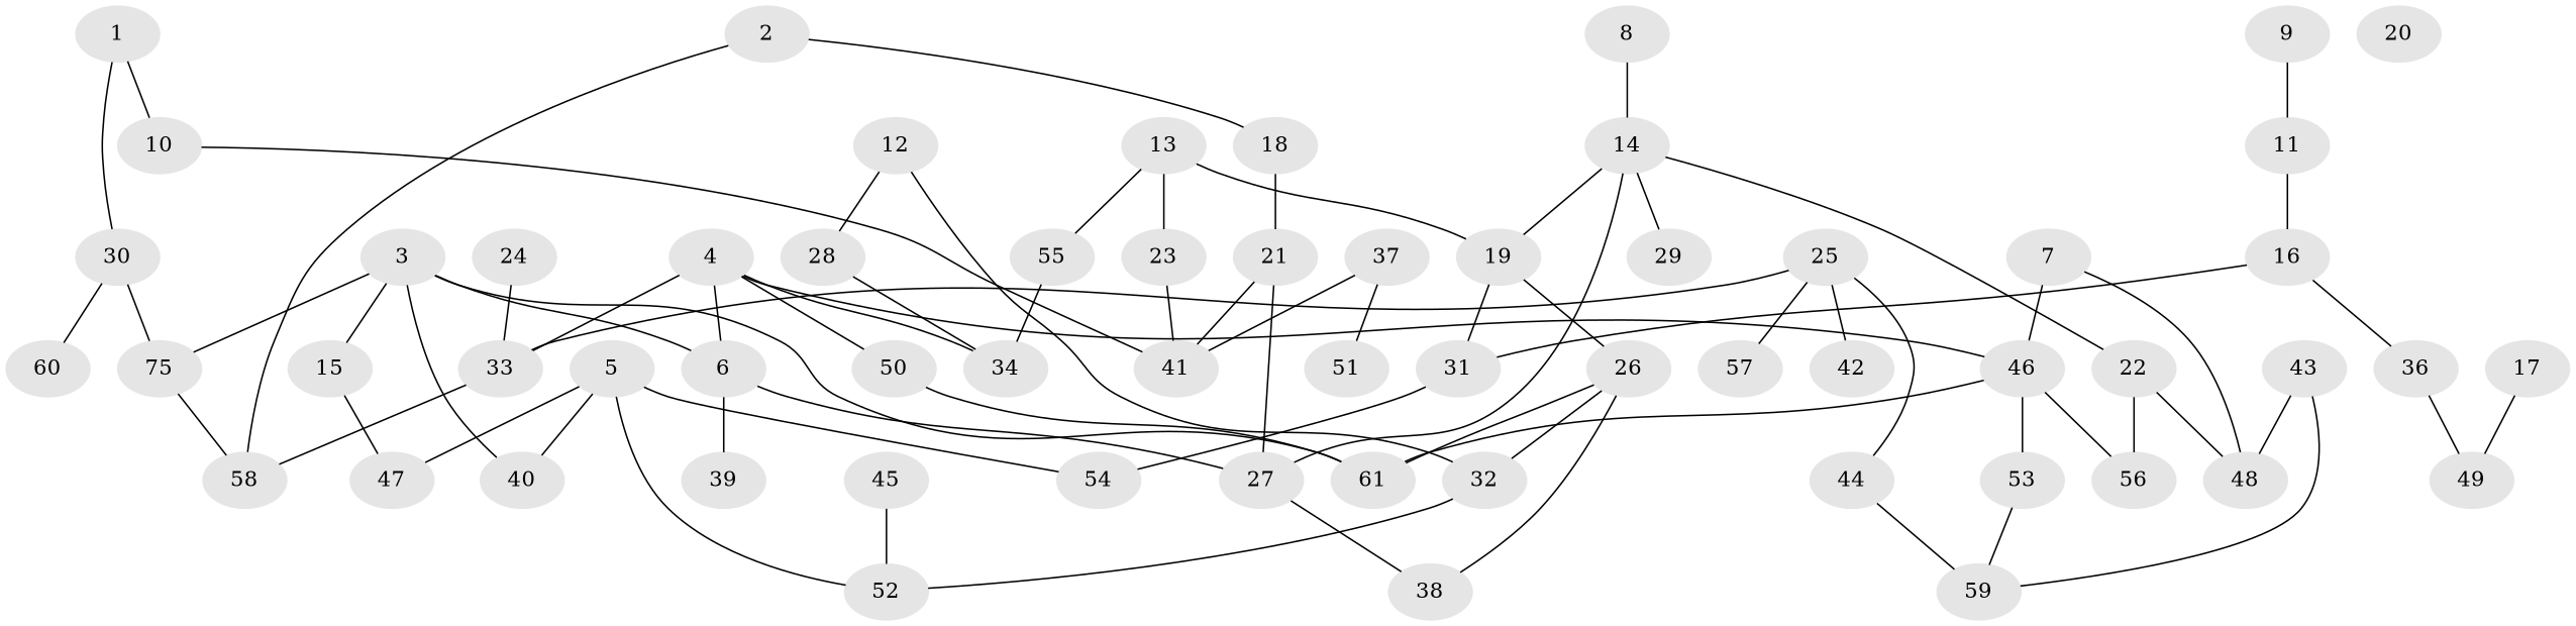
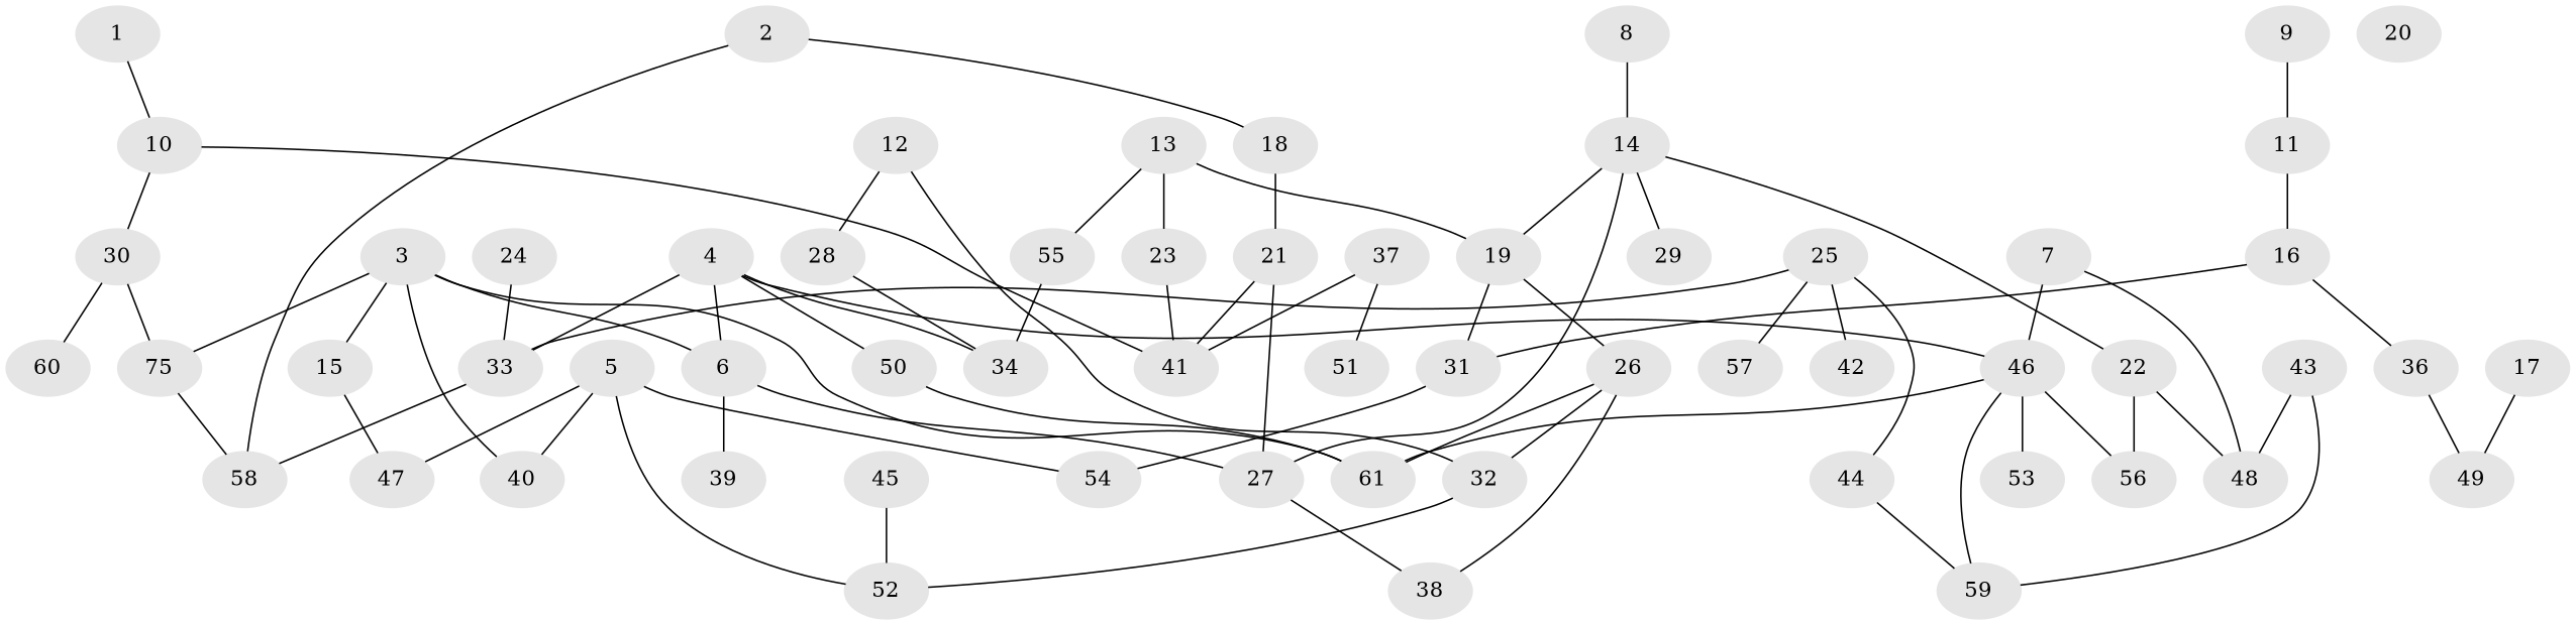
  graph {
    node [color=gray90 style=filled]
    1
    10
    30
    41
    n5 [label=75]
    60
    2
    18
    58
    21
    3
    6
    15
    40
    61
    27
    39
    47
    4
    33
    34
    46
    50
    56
    59
    53
    5
    52
    54
    38
    7
    48
    8
    14
    19
    22
    29
    9
    11
    16
    31
    36
    12
    32
    28
    26
    13
    23
    55
    49
    17
    20
    24
    25
    42
    44
    57
    37
    51
    43
    45
    1 -- 10
-   1 -- 30
+   10 -- 30
    10 -- 41
    30 -- n5
    30 -- 60
    n5 -- 58
    2 -- 18
    2 -- 58
    18 -- 21
    21 -- 41
    21 -- 27
    3 -- n5
    3 -- 6
    3 -- 15
    3 -- 40
    3 -- 61
    6 -- 27
    6 -- 39
    15 -- 47
    27 -- 38
    4 -- 6
    4 -- 33
    4 -- 34
    4 -- 46
    4 -- 50
    33 -- 58
    46 -- 61
    46 -- 56
-   53 -- 59
+   46 -- 59
    46 -- 53
    50 -- 61
    5 -- 40
    5 -- 47
    5 -- 52
    5 -- 54
    7 -- 46
    7 -- 48
    8 -- 14
    14 -- 27
    14 -- 19
    14 -- 22
    14 -- 29
    19 -- 31
    19 -- 26
    22 -- 56
    22 -- 48
    9 -- 11
    11 -- 16
    16 -- 31
    16 -- 36
    31 -- 54
    36 -- 49
    12 -- 32
    12 -- 28
    32 -- 52
    28 -- 34
    26 -- 61
    26 -- 38
    26 -- 32
    13 -- 19
    13 -- 23
    13 -- 55
    23 -- 41
    55 -- 34
    17 -- 49
    24 -- 33
    25 -- 33
    25 -- 42
    25 -- 44
    25 -- 57
    44 -- 59
    37 -- 41
    37 -- 51
    43 -- 59
    43 -- 48
    45 -- 52
  }
